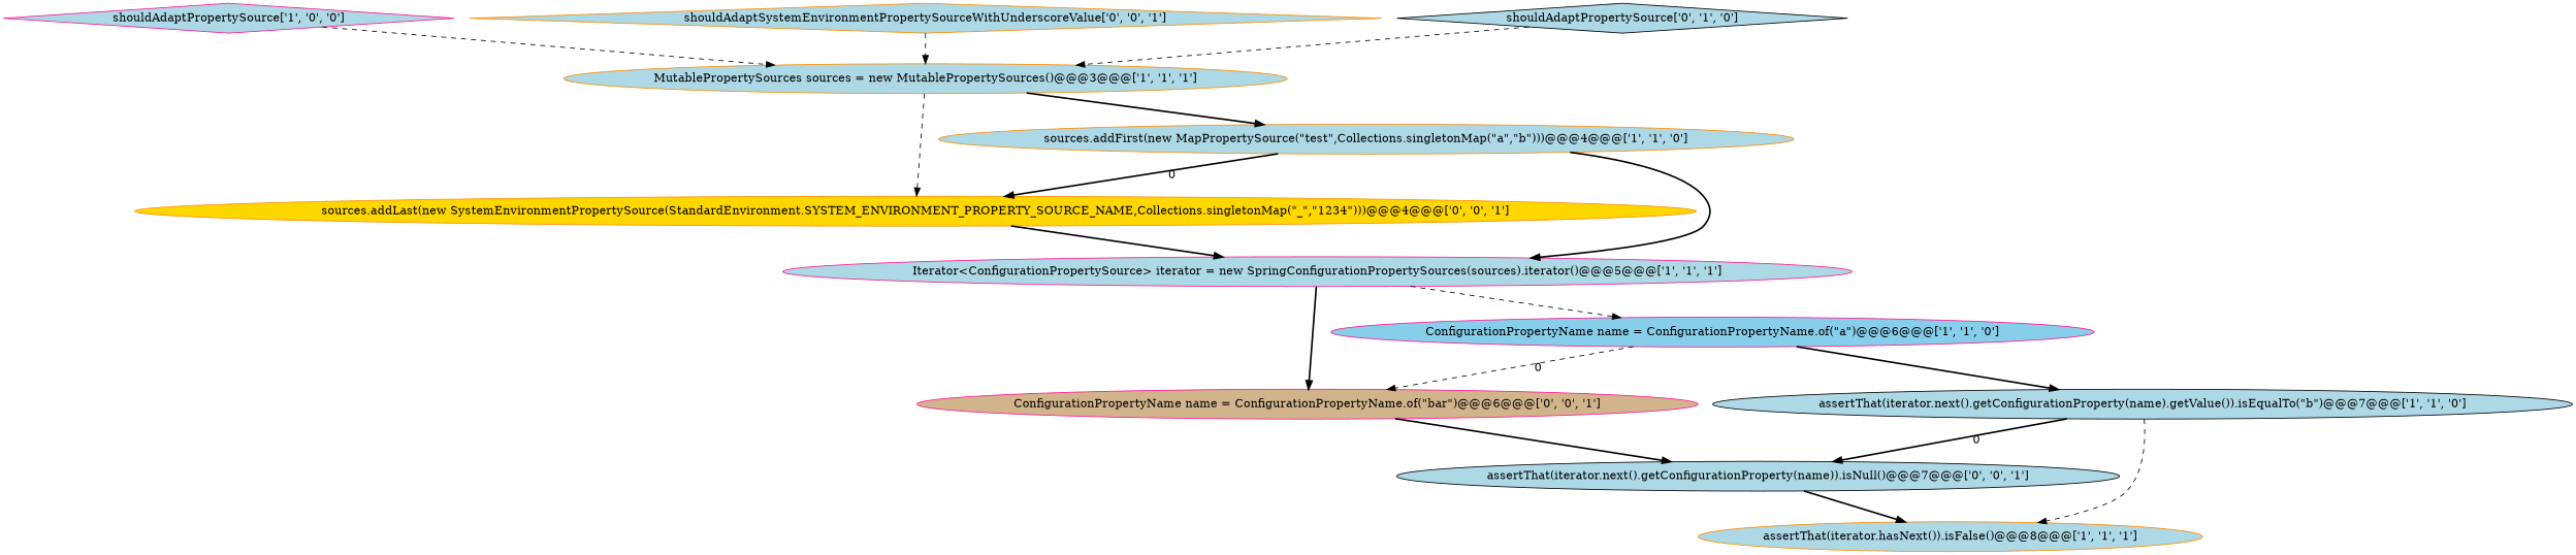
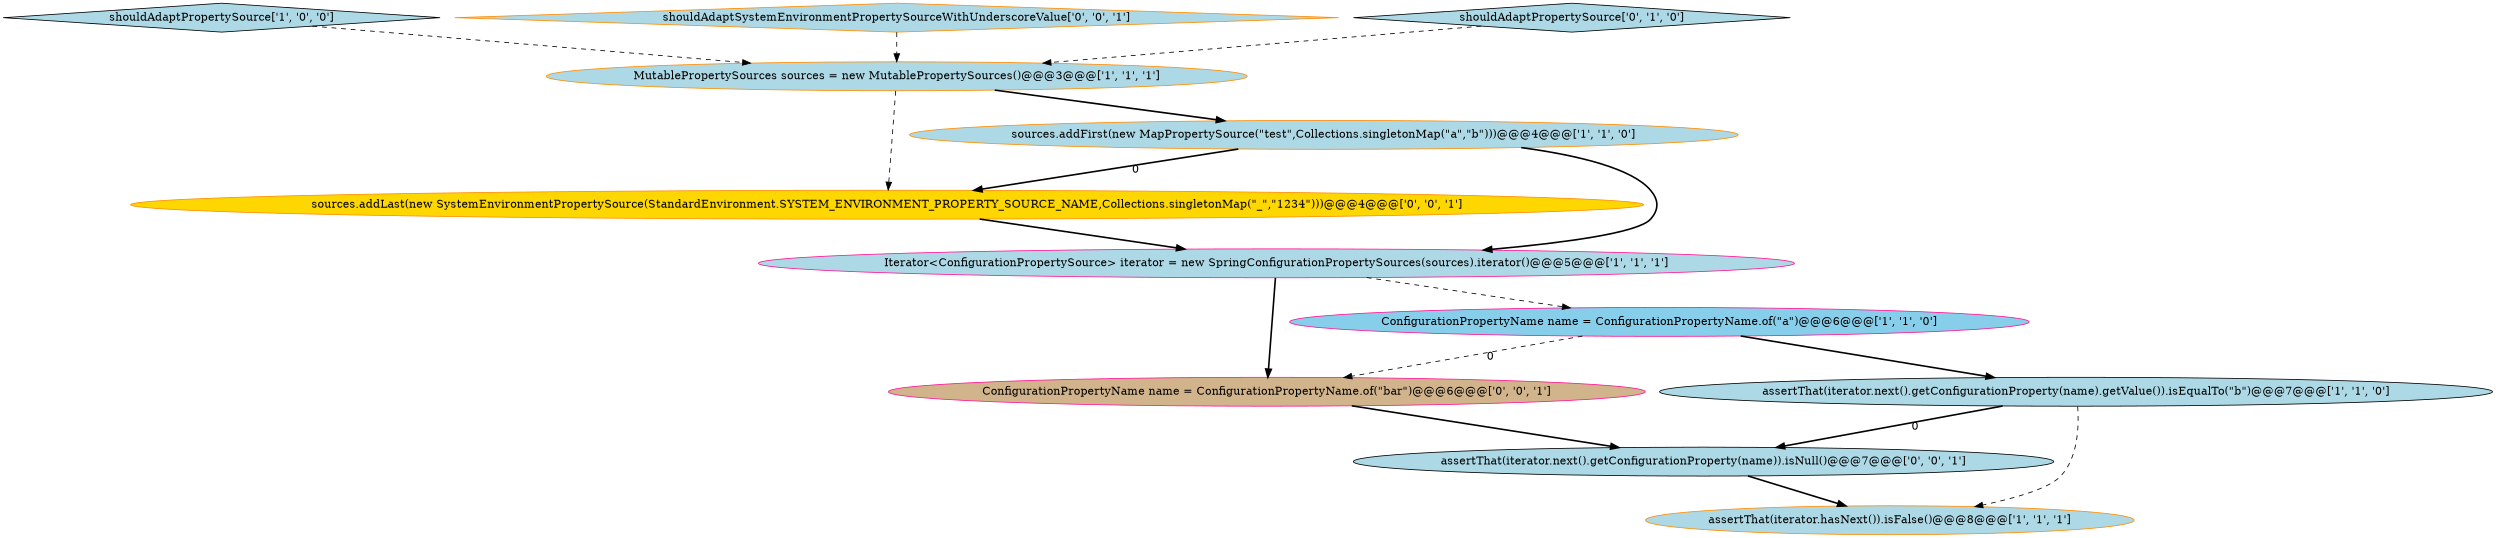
  digraph {
    node [fillcolor=lightblue shape=ellipse style=filled color=darkorange]
    edge [style=bold]
    n1 [label="assertThat(iterator.next().getConfigurationProperty(name)).isNull()@@@7@@@['0', '0', '1']" color=black]
    n2 [label="assertThat(iterator.hasNext()).isFalse()@@@8@@@['1', '1', '1']"]
-   n3 [label="shouldAdaptPropertySource['1', '0', '0']" shape=diamond color=deeppink]
+   n3 [label="shouldAdaptPropertySource['1', '0', '0']" shape=diamond color=black]
    n4 [label="MutablePropertySources sources = new MutablePropertySources()@@@3@@@['1', '1', '1']"]
    n5 [fillcolor=gold label="sources.addLast(new SystemEnvironmentPropertySource(StandardEnvironment.SYSTEM_ENVIRONMENT_PROPERTY_SOURCE_NAME,Collections.singletonMap(\"_\",\"1234\")))@@@4@@@['0', '0', '1']"]
    n6 [label="sources.addFirst(new MapPropertySource(\"test\",Collections.singletonMap(\"a\",\"b\")))@@@4@@@['1', '1', '0']"]
    n7 [label="assertThat(iterator.next().getConfigurationProperty(name).getValue()).isEqualTo(\"b\")@@@7@@@['1', '1', '0']" color=black]
    n8 [label="Iterator<ConfigurationPropertySource> iterator = new SpringConfigurationPropertySources(sources).iterator()@@@5@@@['1', '1', '1']" color=deeppink]
    n9 [fillcolor=tan label="ConfigurationPropertyName name = ConfigurationPropertyName.of(\"bar\")@@@6@@@['0', '0', '1']" color=deeppink]
    n10 [fillcolor=skyblue label="ConfigurationPropertyName name = ConfigurationPropertyName.of(\"a\")@@@6@@@['1', '1', '0']" color=deeppink]
    n11 [label="shouldAdaptSystemEnvironmentPropertySourceWithUnderscoreValue['0', '0', '1']" shape=diamond]
    n12 [label="shouldAdaptPropertySource['0', '1', '0']" shape=diamond color=black]
    n1 -> n2
    n3 -> n4 [style=dashed]
    n4 -> n5 [style=dashed]
    n4 -> n6
    n5 -> n8
    n6 -> n5 [label=0]
    n6 -> n8
    n7 -> n1 [label=0]
    n7 -> n2 [style=dashed]
    n8 -> n9
    n8 -> n10 [style=dashed]
    n9 -> n1
    n10 -> n7
    n10 -> n9 [label=0 style=dashed]
    n11 -> n4 [style=dashed]
    n12 -> n4 [style=dashed]
  }
